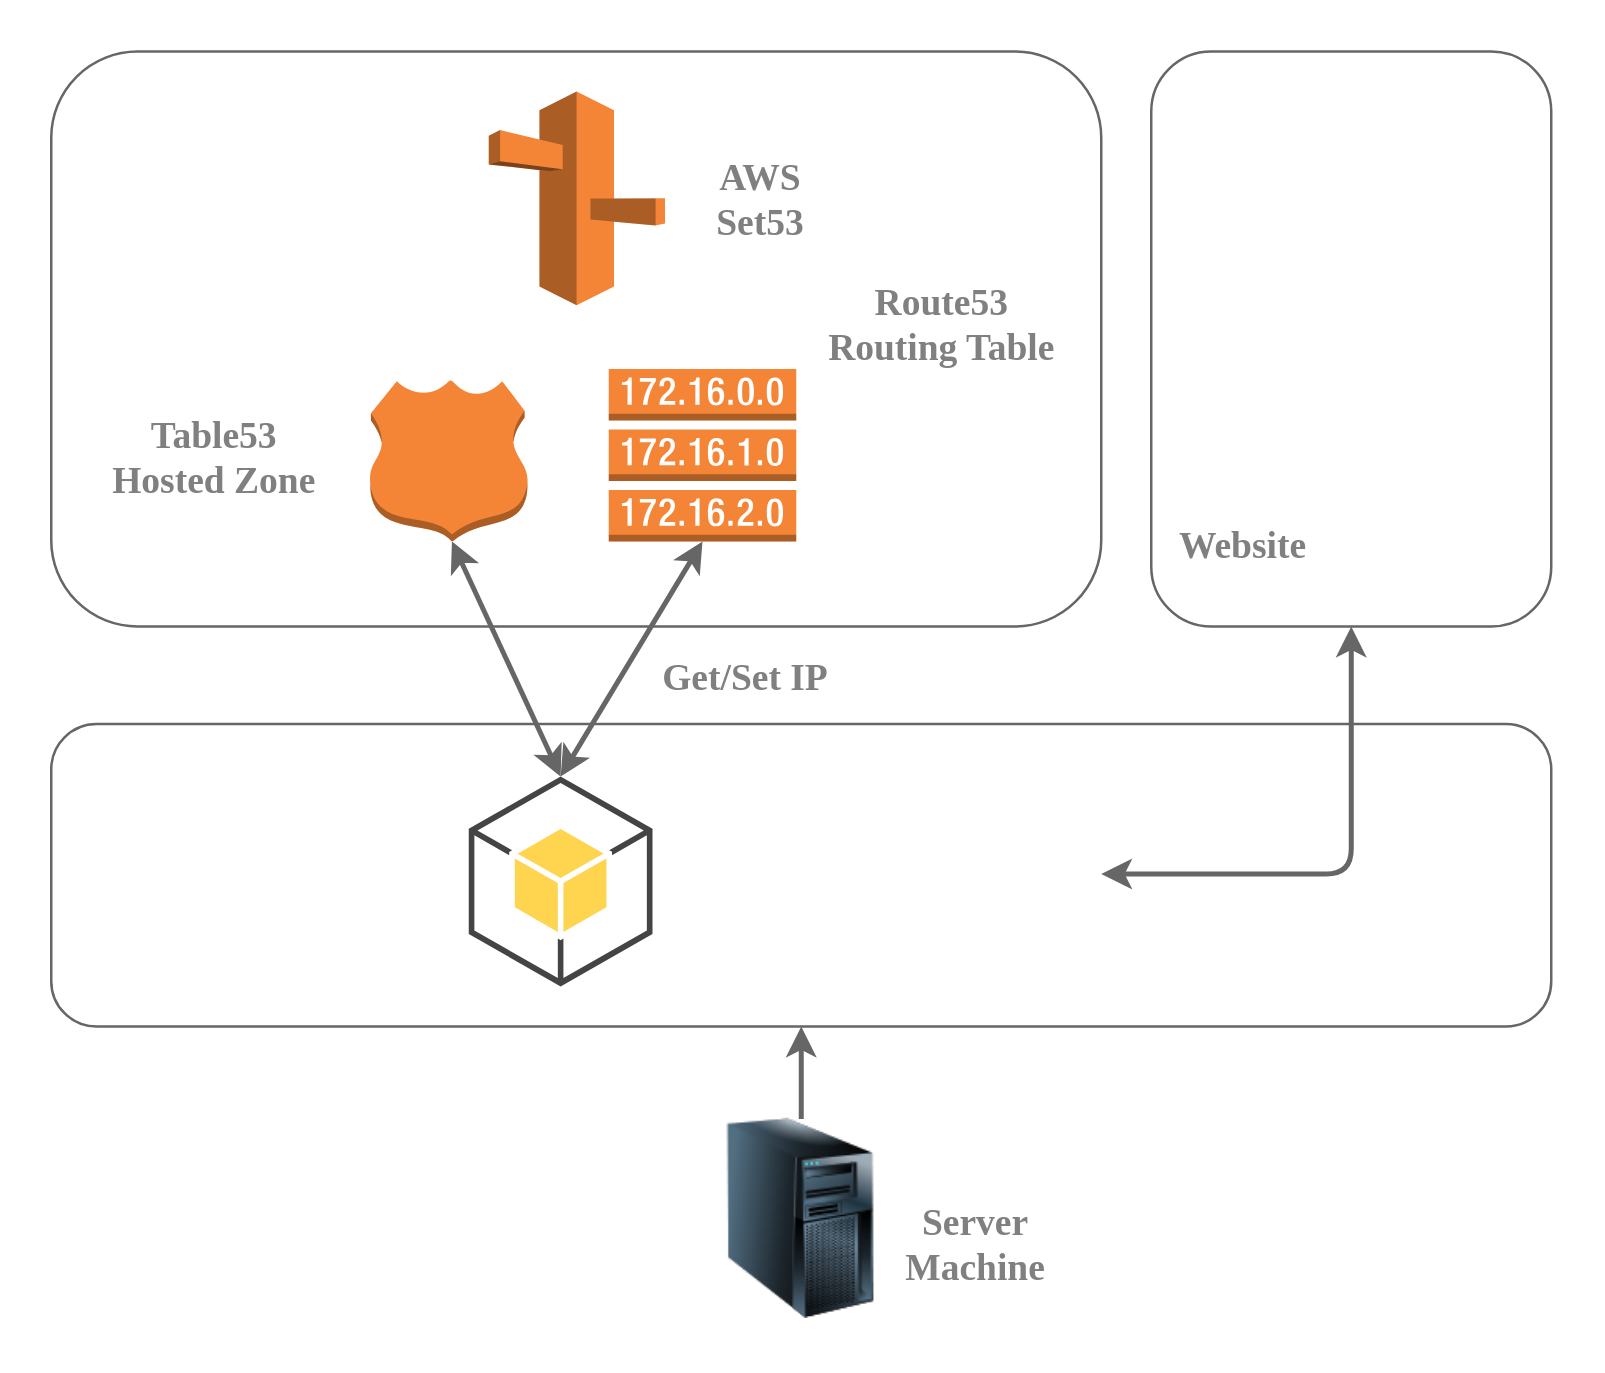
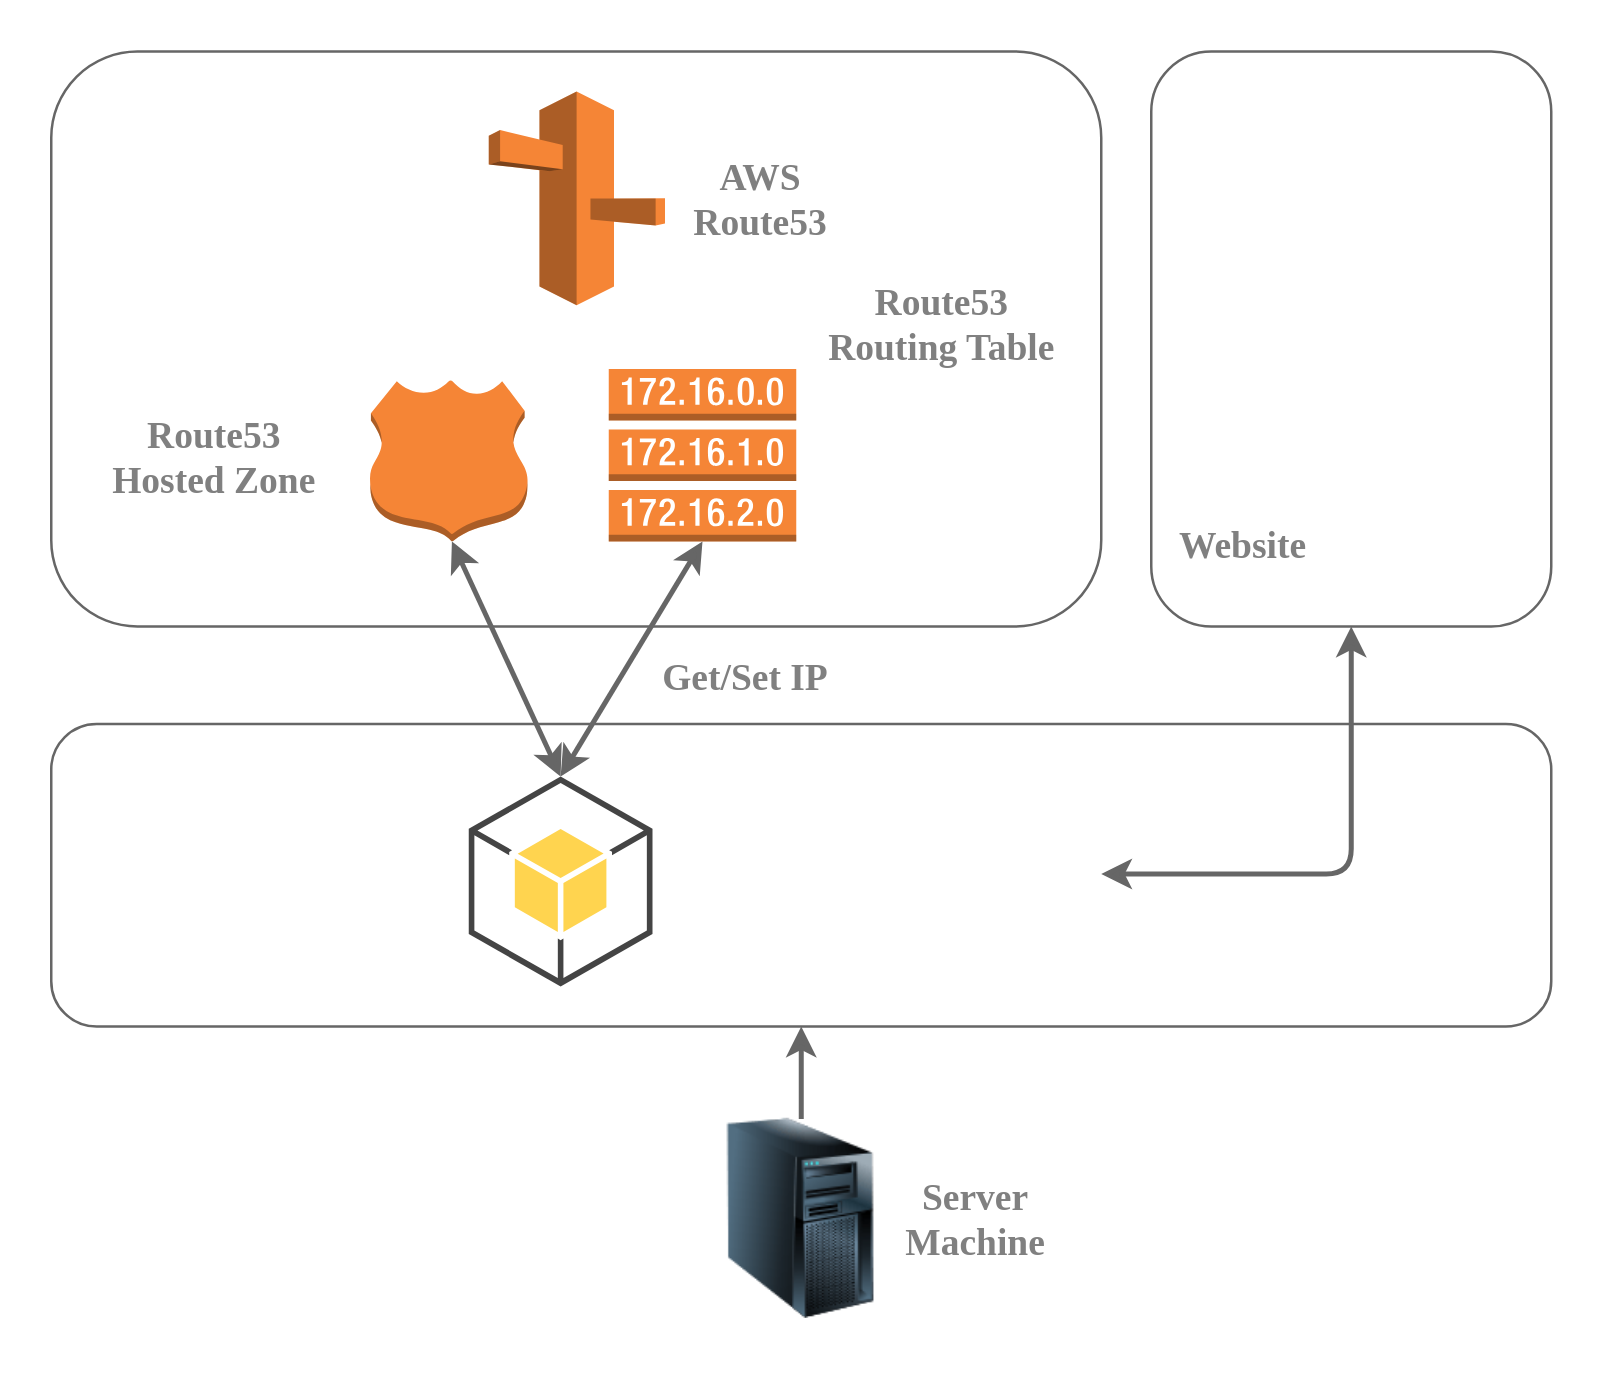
  <mxCell id="0" />
  <mxCell id="1" parent="0" />
  <mxCell id="2" value="" style="rounded=1;whiteSpace=wrap;html=1;fontFamily=Malgun Gothic;fontStyle=1;fontSize=15;fontColor=#808080;strokeColor=#666666;" vertex="1" parent="1"><mxGeometry x="20" y="289" width="600" height="121" as="geometry" /></mxCell>
  <mxCell id="3" value="" style="rounded=1;whiteSpace=wrap;html=1;fontFamily=Malgun Gothic;fontStyle=1;fontSize=15;fontColor=#808080;strokeColor=#666666;" vertex="1" parent="1"><mxGeometry x="20" y="20" width="420" height="230" as="geometry" /></mxCell>
  <mxCell id="4" value="" style="outlineConnect=0;dashed=0;verticalLabelPosition=bottom;verticalAlign=top;align=center;html=1;shape=mxgraph.aws3.hosted_zone;fillColor=#F58536;gradientColor=none;fontFamily=Malgun Gothic;fontStyle=1;fontSize=15;fontColor=#808080;strokeColor=#666666;" parent="1" vertex="1"><mxGeometry x="147.5" y="151.5" width="63" height="64.5" as="geometry" /></mxCell>
  <mxCell id="5" value="" style="outlineConnect=0;dashed=0;verticalLabelPosition=bottom;verticalAlign=top;align=center;html=1;shape=mxgraph.aws3.route_table;fillColor=#F58536;gradientColor=none;fontFamily=Malgun Gothic;fontStyle=1;fontSize=15;fontColor=#808080;strokeColor=#666666;" parent="1" vertex="1"><mxGeometry x="243" y="147" width="75" height="69" as="geometry" /></mxCell>
  <mxCell id="6" value="" style="outlineConnect=0;dashed=0;verticalLabelPosition=bottom;verticalAlign=top;align=center;html=1;shape=mxgraph.aws3.route_53;fillColor=#F58536;gradientColor=none;fontFamily=Malgun Gothic;fontStyle=1;fontSize=15;fontColor=#808080;strokeColor=#666666;" parent="1" vertex="1"><mxGeometry x="195" y="36" width="70.5" height="85.5" as="geometry" /></mxCell>
  <mxCell id="7" value="" style="outlineConnect=0;dashed=0;verticalLabelPosition=bottom;verticalAlign=top;align=center;html=1;shape=mxgraph.aws3.android;fillColor=#FFD44F;gradientColor=none;fontFamily=Malgun Gothic;fontStyle=1;fontSize=15;fontColor=#808080;strokeColor=#666666;" parent="1" vertex="1"><mxGeometry x="187" y="310" width="73.5" height="84" as="geometry" /></mxCell>
  <mxCell id="8" value="" style="image;html=1;labelBackgroundColor=#ffffff;image=img/lib/clip_art/computers/Server_Tower_128x128.png;fontFamily=Malgun Gothic;fontStyle=1;fontSize=15;fontColor=#808080;strokeColor=#666666;" parent="1" vertex="1"><mxGeometry x="280" y="447" width="80" height="80" as="geometry" /></mxCell>
  <mxCell id="9" value="" style="endArrow=classic;startArrow=classic;html=1;entryX=0.5;entryY=1;entryDx=0;entryDy=0;entryPerimeter=0;exitX=0.5;exitY=0;exitDx=0;exitDy=0;exitPerimeter=0;strokeWidth=2;fontFamily=Malgun Gothic;fontStyle=1;fontSize=15;fontColor=#808080;strokeColor=#666666;" edge="1" parent="1" source="7" target="5"><mxGeometry width="50" height="50" relative="1" as="geometry"><mxPoint x="360" y="360" as="sourcePoint" /><mxPoint x="410" y="310" as="targetPoint" /></mxGeometry></mxCell>
  <mxCell id="10" value="" style="endArrow=classic;startArrow=classic;html=1;entryX=0.52;entryY=1;entryDx=0;entryDy=0;entryPerimeter=0;exitX=0.5;exitY=0;exitDx=0;exitDy=0;exitPerimeter=0;strokeWidth=2;fontFamily=Malgun Gothic;fontStyle=1;fontSize=15;fontColor=#808080;strokeColor=#666666;" edge="1" parent="1" source="7" target="4"><mxGeometry width="50" height="50" relative="1" as="geometry"><mxPoint x="-60" y="630" as="sourcePoint" /><mxPoint x="-10" y="580" as="targetPoint" /></mxGeometry></mxCell>
- <mxCell id="11" value="AWS Set53" style="text;html=1;strokeColor=none;fillColor=none;align=center;verticalAlign=middle;whiteSpace=wrap;rounded=0;fontFamily=Malgun Gothic;fontStyle=1;fontSize=15;fontColor=#808080;" vertex="1" parent="1"><mxGeometry x="278" y="69" width="52" height="20" as="geometry" /></mxCell>
- <mxCell id="12" value="Server Machine" style="text;html=1;strokeColor=none;fillColor=none;align=center;verticalAlign=middle;whiteSpace=wrap;rounded=0;fontFamily=Malgun Gothic;fontStyle=1;fontSize=15;fontColor=#808080;" vertex="1" parent="1"><mxGeometry x="370" y="487" width="40" height="20" as="geometry" /></mxCell>
+ <mxCell id="11" value="AWS Route53" style="text;html=1;strokeColor=none;fillColor=none;align=center;verticalAlign=middle;whiteSpace=wrap;rounded=0;fontFamily=Malgun Gothic;fontStyle=1;fontSize=15;fontColor=#808080;" vertex="1" parent="1"><mxGeometry x="278" y="69" width="52" height="20" as="geometry" /></mxCell>
+ <mxCell id="12" value="Server Machine" style="text;html=1;strokeColor=none;fillColor=none;align=center;verticalAlign=middle;whiteSpace=wrap;rounded=0;fontFamily=Malgun Gothic;fontStyle=1;fontSize=15;fontColor=#808080;" vertex="1" parent="1"><mxGeometry x="370" y="477" width="40" height="20" as="geometry" /></mxCell>
  <mxCell id="13" value="Route53&lt;br style=&quot;font-size: 15px;&quot;&gt;Routing Table" style="text;html=1;strokeColor=none;fillColor=none;align=center;verticalAlign=middle;whiteSpace=wrap;rounded=0;fontFamily=Malgun Gothic;fontStyle=1;fontSize=15;fontColor=#808080;" vertex="1" parent="1"><mxGeometry x="323" y="119" width="107" height="20" as="geometry" /></mxCell>
- <mxCell id="14" value="Table53&lt;br style=&quot;font-size: 15px;&quot;&gt;Hosted Zone" style="text;html=1;strokeColor=none;fillColor=none;align=center;verticalAlign=middle;whiteSpace=wrap;rounded=0;fontFamily=Malgun Gothic;fontStyle=1;fontSize=15;fontColor=#808080;" vertex="1" parent="1"><mxGeometry x="30" y="172" width="111" height="20" as="geometry" /></mxCell>
+ <mxCell id="14" value="Route53&lt;br style=&quot;font-size: 15px;&quot;&gt;Hosted Zone" style="text;html=1;strokeColor=none;fillColor=none;align=center;verticalAlign=middle;whiteSpace=wrap;rounded=0;fontFamily=Malgun Gothic;fontStyle=1;fontSize=15;fontColor=#808080;" vertex="1" parent="1"><mxGeometry x="30" y="172" width="111" height="20" as="geometry" /></mxCell>
  <mxCell id="15" value="" style="shape=image;html=1;verticalAlign=top;verticalLabelPosition=bottom;labelBackgroundColor=#ffffff;imageAspect=0;aspect=fixed;image=https://cdn4.iconfinder.com/data/icons/logos-and-brands/512/267_Python_logo-128.png;fontFamily=Malgun Gothic;fontStyle=1;fontSize=15;fontColor=#808080;strokeColor=#666666;" vertex="1" parent="1"><mxGeometry x="350" y="304" width="90" height="90" as="geometry" /></mxCell>
  <mxCell id="16" value="" style="rounded=1;whiteSpace=wrap;html=1;fontFamily=Malgun Gothic;fontStyle=1;fontSize=15;fontColor=#808080;strokeColor=#666666;" vertex="1" parent="1"><mxGeometry x="460" y="20" width="160" height="230" as="geometry" /></mxCell>
  <mxCell id="17" value="" style="shape=image;html=1;verticalAlign=top;verticalLabelPosition=bottom;labelBackgroundColor=#ffffff;imageAspect=0;aspect=fixed;image=https://cdn1.iconfinder.com/data/icons/flat-business-icons/128/browser-128.png;fontFamily=Malgun Gothic;fontStyle=1;fontSize=15;fontColor=#808080;strokeColor=#666666;" vertex="1" parent="1"><mxGeometry x="500" y="93" width="74" height="74" as="geometry" /></mxCell>
  <mxCell id="18" value="Website" style="text;html=1;strokeColor=none;fillColor=none;align=center;verticalAlign=middle;whiteSpace=wrap;rounded=0;fontFamily=Malgun Gothic;fontStyle=1;fontSize=15;fontColor=#808080;" vertex="1" parent="1"><mxGeometry x="472" y="207" width="50" height="20" as="geometry" /></mxCell>
  <mxCell id="19" value="" style="endArrow=classic;startArrow=classic;html=1;exitX=1;exitY=0.5;exitDx=0;exitDy=0;strokeWidth=2;fontFamily=Malgun Gothic;fontStyle=1;fontSize=15;fontColor=#808080;strokeColor=#666666;" edge="1" parent="1" source="15"><mxGeometry width="50" height="50" relative="1" as="geometry"><mxPoint x="650" y="440" as="sourcePoint" /><mxPoint x="540" y="250" as="targetPoint" /><Array as="points"><mxPoint x="540" y="349" /></Array></mxGeometry></mxCell>
  <mxCell id="20" value="Get/Set IP" style="text;html=1;strokeColor=none;fillColor=none;align=center;verticalAlign=middle;whiteSpace=wrap;rounded=0;fontFamily=Malgun Gothic;fontStyle=1;fontSize=15;fontColor=#808080;" vertex="1" parent="1"><mxGeometry x="251" y="260" width="94" height="20" as="geometry" /></mxCell>
  <mxCell id="21" value="" style="endArrow=classic;html=1;strokeWidth=2;entryX=0.5;entryY=1;entryDx=0;entryDy=0;exitX=0.5;exitY=0;exitDx=0;exitDy=0;fontFamily=Malgun Gothic;fontStyle=1;fontSize=15;fontColor=#808080;strokeColor=#666666;" edge="1" parent="1" source="8" target="2"><mxGeometry width="50" height="50" relative="1" as="geometry"><mxPoint x="290" y="480" as="sourcePoint" /><mxPoint x="340" y="430" as="targetPoint" /></mxGeometry></mxCell>
